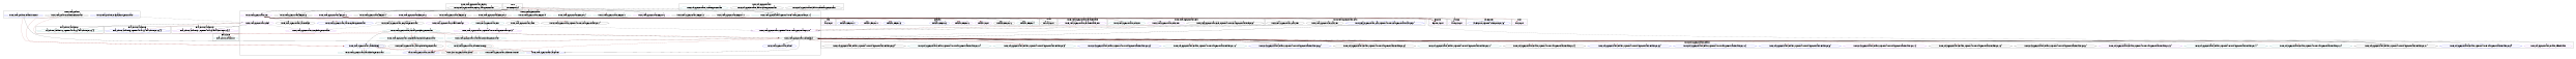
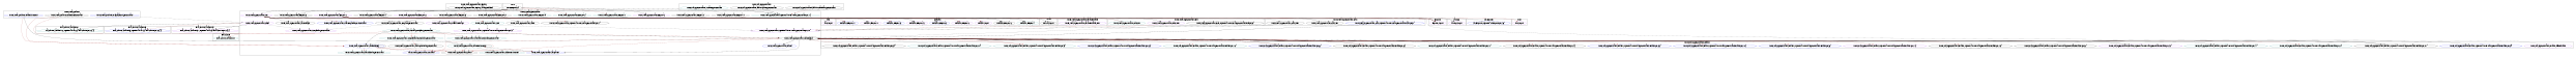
  digraph {
    node [color=black]
    edge [color=brown]
-   "Moose::Meta::TypeConstraint::Registry::add_type_constraint"
+   "Moose::Meta::TypeConstraint::Registry::add_type_constraint" [label="Moose::Meta::TypeConstraint::Registry::add_type_inlined"]
    "Exporter::import" [color=purple]
    "Moose::BEGIN@29"
    "metaclass::BEGIN@14" [color=teal]
    "metaclass::BEGIN@16"
    "metaclass::import" [color=purple]
    "metaclass::BEGIN@18" [color=purple]
    "metaclass::BEGIN@3" [color=blue]
+   "metaclass::BEGIN@15" [color=purple]
    "metaclass::BEGIN@13" [color=blue]
    "metaclass::BEGIN@10" [color=purple]
    "metaclass::BEGIN@11" [color=blue]
    "Moose::Meta::TypeConstraint::Class::__ANON__[Moose/Meta/TypeConstraint/Class.pm:30]" [color=blue]
    "Moose::Meta::TypeConstraint::Class::new"
    "Moose::Meta::TypeConstraint::Class::_new"
    "base::import" [color=purple]
    "Eval::Closure::eval_closure" [color=teal]
    "Moose::Meta::TypeConstraint::Role::__ANON__[Moose/Meta/TypeConstraint/Role.pm:32]"
    "Moose::Meta::TypeConstraint::Role::_new" [color=purple]
    "Moose::Meta::TypeConstraint::Role::new" [color=teal]
    "Eval::Closure::Sandbox_157::__ANON__[(eval 259)[Eval/Closure.pm:125]:3]" [color=purple]
    "Eval::Closure::Sandbox_161::__ANON__[(eval 265)[Eval/Closure.pm:125]:3]" [color=teal]
    "Eval::Closure::Sandbox_65::__ANON__[(eval 133)[Eval/Closure.pm:125]:3]" [color=blue]
    "overload::import"
    "Moose::Meta::Attribute::verify_against_type_constraint" [color=blue]
    "Moose::Meta::Attribute::_eval_environment" [color=blue]
    "Moose::Meta::Attribute::_inline_check_constraint"
    "Moose::Meta::TypeConstraint::__ANON__[Moose/Meta/TypeConstraint.pm:101]" [color=purple]
    "Moose::Meta::TypeConstraint::__ANON__[Moose/Meta/TypeConstraint.pm:77]"
    "Moose::Meta::TypeConstraint::_inline_check"
    "Moose::Meta::TypeConstraint::has_message"
-   "Moose::Meta::TypeConstraint::_has_compiled_type_constraint" [color=blue]
+   "Moose::Meta::TypeConstraint::_has_compiled_type_constraint" [color=blue label="Moose::Meta::TypeConstraint::_has_compiled_import_constraint"]
    "Moose::Meta::TypeConstraint::_compile_hand_optimized_type_constraint" [color=teal]
    "Moose::Meta::TypeConstraint::BEGIN@3" [color=purple]
    "Moose::Meta::TypeConstraint::new" [color=purple]
    "Moose::Meta::TypeConstraint::_inline_environment" [color=teal]
    "Moose::Meta::TypeConstraint::inline_environment" [color=teal]
    "Moose::Meta::TypeConstraint::__ANON__[Moose/Meta/TypeConstraint.pm:42]" [color=purple]
-   "Moose::Meta::TypeConstraint::_new" [color=teal]
+   "Moose::Meta::TypeConstraint::_new" [color=teal label="Moose::Meta::TypeConstraints::_new"]
    "Moose::Meta::TypeConstraint::_default_message" [color=purple]
    "Moose::Meta::TypeConstraint::__ANON__[Moose/Meta/TypeConstraint.pm:16]" [color=teal]
    "Moose::Meta::TypeConstraint::can_be_inlined" [color=blue]
    "Moose::Meta::TypeConstraint::compile_type_constraint"
    "Moose::Meta::TypeConstraint::BEGIN@24" [color=teal]
    "Moose::Meta::TypeConstraint::name"
    "Moose::Meta::TypeConstraint::has_parent" [color=blue]
    "Moose::Meta::TypeConstraint::BEGIN@11" [color=teal]
    "Moose::Meta::TypeConstraint::BEGIN@20"
    "Moose::Meta::TypeConstraint::BEGIN@23"
    "Moose::Meta::TypeConstraint::BEGIN@21"
    "Moose::Meta::TypeConstraint::inlined" [color=blue]
    "Moose::Meta::TypeConstraint::BEGIN@22" [color=purple]
    "Moose::Meta::TypeConstraint::hand_optimized_type_constraint"
    "Moose::Meta::TypeConstraint::check" [color=purple]
    "Moose::Meta::TypeConstraint::_has_inlined_type_constraint" [color=teal]
    "Moose::Meta::TypeConstraint::_compiled_type_constraint" [color=purple]
    "Moose::Meta::TypeConstraint::BEGIN@10"
    "Moose::Meta::TypeConstraint::_actually_compile_type_constraint" [color=teal]
    "Moose::Meta::TypeConstraint::BEGIN@26"
    "Moose::Meta::TypeConstraint::BEGIN@12" [color=purple]
    "Moose::Meta::TypeConstraint::BEGIN@19" [color=teal]
-   "Moose::Meta::TypeConstraint::parent" [label="Moose::Closure::TypeConstraint::parent"]
+   "Moose::Meta::TypeConstraint::parent"
    "Moose::Meta::TypeConstraint::BEGIN@14"
    "Moose::Meta::TypeConstraint::constraint" [color=blue]
    "Moose::Meta::TypeConstraint::has_hand_optimized_type_constraint" [color=teal]
    "warnings::import" [color=purple]
    "Moose::Util::TypeConstraints::_create_type_constraint" [color=teal]
    "Moose::Util::TypeConstraints::find_or_parse_type_constraint"
    "Moose::Util::TypeConstraints::find_or_create_isa_type_constraint"
    "Moose::Util::TypeConstraints::Builtins::__ANON__[Moose/Util/TypeConstraints/Builtins.pm:72]" [color=teal]
    "Moose::Util::TypeConstraints::Builtins::__ANON__[Moose/Util/TypeConstraints/Builtins.pm:144]" [color=teal]
    "Moose::Util::TypeConstraints::Builtins::__ANON__[Moose/Util/TypeConstraints/Builtins.pm:157]" [color=purple]
    "Moose::Util::TypeConstraints::Builtins::__ANON__[Moose/Util/TypeConstraints/Builtins.pm:28]"
    "Moose::Util::TypeConstraints::Builtins::define_builtins" [color=purple]
    "Moose::Util::TypeConstraints::Builtins::__ANON__[Moose/Util/TypeConstraints/Builtins.pm:176]" [color=purple]
    "Moose::Util::TypeConstraints::Builtins::__ANON__[Moose/Util/TypeConstraints/Builtins.pm:58]" [color=blue]
    "Moose::Util::TypeConstraints::Builtins::__ANON__[Moose/Util/TypeConstraints/Builtins.pm:106]" [color=blue]
    "Moose::Util::TypeConstraints::Builtins::__ANON__[Moose/Util/TypeConstraints/Builtins.pm:133]" [color=blue]
    "Moose::Util::TypeConstraints::Builtins::__ANON__[Moose/Util/TypeConstraints/Builtins.pm:46]"
    "Moose::Util::TypeConstraints::Builtins::__ANON__[Moose/Util/TypeConstraints/Builtins.pm:272]" [color=teal]
    "Moose::Util::TypeConstraints::Builtins::__ANON__[Moose/Util/TypeConstraints/Builtins.pm:83]"
    "Moose::Util::TypeConstraints::Builtins::__ANON__[Moose/Util/TypeConstraints/Builtins.pm:66]" [color=blue]
    "Moose::Util::TypeConstraints::Builtins::__ANON__[Moose/Util/TypeConstraints/Builtins.pm:118]" [color=teal]
    "Moose::Util::TypeConstraints::Builtins::__ANON__[Moose/Util/TypeConstraints/Builtins.pm:138]" [color=blue]
    "Moose::Util::TypeConstraints::Builtins::__ANON__[Moose/Util/TypeConstraints/Builtins.pm:93]" [color=teal]
    "Moose::Util::TypeConstraints::Builtins::__ANON__[Moose/Util/TypeConstraints/Builtins.pm:204]" [color=teal]
    "Moose::Util::TypeConstraints::Builtins::__ANON__[Moose/Util/TypeConstraints/Builtins.pm:239]"
    "Moose::Util::TypeConstraints::Builtins::__ANON__[Moose/Util/TypeConstraints/Builtins.pm:39]" [color=blue]
    "Moose::Util::TypeConstraints::Builtins::__ANON__[Moose/Util/TypeConstraints/Builtins.pm:101]"
    "Moose::Util::TypeConstraints::Builtins::__ANON__[Moose/Util/TypeConstraints/Builtins.pm:113]"
    "Sub::Exporter::__ANON__[Sub/Exporter.pm:756]" [color=blue]
    "Moose::Meta::TypeConstraint::Parameterizable::_new" [color=purple]
    "strict::import" [color=purple]
    subgraph cluster_1 {
      label="Moose::Meta::TypeConstraint::Registry"
      "Moose::Meta::TypeConstraint::Registry::add_type_constraint"
    }
    subgraph cluster_2 {
      label=Exporter
      "Exporter::import"
    }
    subgraph cluster_3 {
      label=Moose
      "Moose::BEGIN@29"
    }
    subgraph cluster_4 {
      label=metaclass
      "metaclass::BEGIN@14"
      "metaclass::BEGIN@16"
      "metaclass::import"
      "metaclass::BEGIN@18"
      "metaclass::BEGIN@3"
+     "metaclass::BEGIN@15"
      "metaclass::BEGIN@13"
      "metaclass::BEGIN@10"
      "metaclass::BEGIN@11"
    }
    subgraph cluster_5 {
      label="Moose::Meta::TypeConstraint::Class"
      "Moose::Meta::TypeConstraint::Class::__ANON__[Moose/Meta/TypeConstraint/Class.pm:30]"
      "Moose::Meta::TypeConstraint::Class::new"
      "Moose::Meta::TypeConstraint::Class::_new"
    }
    subgraph cluster_6 {
      label=base
      "base::import"
    }
    subgraph cluster_7 {
      label="Eval::Closure"
      "Eval::Closure::eval_closure"
    }
    subgraph cluster_8 {
      label="Moose::Meta::TypeConstraint::Role"
      "Moose::Meta::TypeConstraint::Role::__ANON__[Moose/Meta/TypeConstraint/Role.pm:32]"
      "Moose::Meta::TypeConstraint::Role::_new"
      "Moose::Meta::TypeConstraint::Role::new"
    }
    subgraph cluster_9 {
      label="Eval::Closure::Sandbox_157"
      "Eval::Closure::Sandbox_157::__ANON__[(eval 259)[Eval/Closure.pm:125]:3]"
    }
    subgraph cluster_10 {
      label="Eval::Closure::Sandbox_161"
      "Eval::Closure::Sandbox_161::__ANON__[(eval 265)[Eval/Closure.pm:125]:3]"
    }
    subgraph cluster_11 {
      label="Eval::Closure::Sandbox_65"
      "Eval::Closure::Sandbox_65::__ANON__[(eval 133)[Eval/Closure.pm:125]:3]"
    }
    subgraph cluster_12 {
      label=overload
      "overload::import"
    }
    subgraph cluster_13 {
      label="Moose::Meta::Attribute"
      "Moose::Meta::Attribute::verify_against_type_constraint"
      "Moose::Meta::Attribute::_eval_environment"
      "Moose::Meta::Attribute::_inline_check_constraint"
    }
    subgraph cluster_14 {
      label="Moose::Meta::TypeConstraint"
      "Moose::Meta::TypeConstraint::__ANON__[Moose/Meta/TypeConstraint.pm:101]"
      "Moose::Meta::TypeConstraint::__ANON__[Moose/Meta/TypeConstraint.pm:77]"
      "Moose::Meta::TypeConstraint::_inline_check"
      "Moose::Meta::TypeConstraint::has_message"
      "Moose::Meta::TypeConstraint::_has_compiled_type_constraint"
      "Moose::Meta::TypeConstraint::_compile_hand_optimized_type_constraint"
      "Moose::Meta::TypeConstraint::BEGIN@3"
      "Moose::Meta::TypeConstraint::new"
      "Moose::Meta::TypeConstraint::_inline_environment"
      "Moose::Meta::TypeConstraint::inline_environment"
      "Moose::Meta::TypeConstraint::__ANON__[Moose/Meta/TypeConstraint.pm:42]"
      "Moose::Meta::TypeConstraint::_new"
      "Moose::Meta::TypeConstraint::_default_message"
      "Moose::Meta::TypeConstraint::__ANON__[Moose/Meta/TypeConstraint.pm:16]"
      "Moose::Meta::TypeConstraint::can_be_inlined"
      "Moose::Meta::TypeConstraint::compile_type_constraint"
      "Moose::Meta::TypeConstraint::BEGIN@24"
      "Moose::Meta::TypeConstraint::name"
      "Moose::Meta::TypeConstraint::has_parent"
      "Moose::Meta::TypeConstraint::BEGIN@11"
      "Moose::Meta::TypeConstraint::BEGIN@20"
      "Moose::Meta::TypeConstraint::BEGIN@23"
      "Moose::Meta::TypeConstraint::BEGIN@21"
      "Moose::Meta::TypeConstraint::inlined"
      "Moose::Meta::TypeConstraint::BEGIN@22"
      "Moose::Meta::TypeConstraint::hand_optimized_type_constraint"
      "Moose::Meta::TypeConstraint::check"
      "Moose::Meta::TypeConstraint::_has_inlined_type_constraint"
      "Moose::Meta::TypeConstraint::_compiled_type_constraint"
      "Moose::Meta::TypeConstraint::BEGIN@10"
      "Moose::Meta::TypeConstraint::_actually_compile_type_constraint"
      "Moose::Meta::TypeConstraint::BEGIN@26"
      "Moose::Meta::TypeConstraint::BEGIN@12"
      "Moose::Meta::TypeConstraint::BEGIN@19"
      "Moose::Meta::TypeConstraint::parent"
      "Moose::Meta::TypeConstraint::BEGIN@14"
      "Moose::Meta::TypeConstraint::constraint"
      "Moose::Meta::TypeConstraint::has_hand_optimized_type_constraint"
    }
    subgraph cluster_15 {
      label=warnings
      "warnings::import"
    }
    subgraph cluster_16 {
      label="Moose::Util::TypeConstraints"
      "Moose::Util::TypeConstraints::_create_type_constraint"
      "Moose::Util::TypeConstraints::find_or_parse_type_constraint"
      "Moose::Util::TypeConstraints::find_or_create_isa_type_constraint"
    }
    subgraph cluster_17 {
      label="Moose::Util::TypeConstraints::Builtins"
      "Moose::Util::TypeConstraints::Builtins::__ANON__[Moose/Util/TypeConstraints/Builtins.pm:72]"
      "Moose::Util::TypeConstraints::Builtins::__ANON__[Moose/Util/TypeConstraints/Builtins.pm:144]"
      "Moose::Util::TypeConstraints::Builtins::__ANON__[Moose/Util/TypeConstraints/Builtins.pm:157]"
      "Moose::Util::TypeConstraints::Builtins::__ANON__[Moose/Util/TypeConstraints/Builtins.pm:28]"
      "Moose::Util::TypeConstraints::Builtins::define_builtins"
      "Moose::Util::TypeConstraints::Builtins::__ANON__[Moose/Util/TypeConstraints/Builtins.pm:176]"
      "Moose::Util::TypeConstraints::Builtins::__ANON__[Moose/Util/TypeConstraints/Builtins.pm:58]"
      "Moose::Util::TypeConstraints::Builtins::__ANON__[Moose/Util/TypeConstraints/Builtins.pm:106]"
      "Moose::Util::TypeConstraints::Builtins::__ANON__[Moose/Util/TypeConstraints/Builtins.pm:133]"
      "Moose::Util::TypeConstraints::Builtins::__ANON__[Moose/Util/TypeConstraints/Builtins.pm:46]"
      "Moose::Util::TypeConstraints::Builtins::__ANON__[Moose/Util/TypeConstraints/Builtins.pm:272]"
      "Moose::Util::TypeConstraints::Builtins::__ANON__[Moose/Util/TypeConstraints/Builtins.pm:83]"
      "Moose::Util::TypeConstraints::Builtins::__ANON__[Moose/Util/TypeConstraints/Builtins.pm:66]"
      "Moose::Util::TypeConstraints::Builtins::__ANON__[Moose/Util/TypeConstraints/Builtins.pm:118]"
      "Moose::Util::TypeConstraints::Builtins::__ANON__[Moose/Util/TypeConstraints/Builtins.pm:138]"
      "Moose::Util::TypeConstraints::Builtins::__ANON__[Moose/Util/TypeConstraints/Builtins.pm:93]"
      "Moose::Util::TypeConstraints::Builtins::__ANON__[Moose/Util/TypeConstraints/Builtins.pm:204]"
      "Moose::Util::TypeConstraints::Builtins::__ANON__[Moose/Util/TypeConstraints/Builtins.pm:239]"
      "Moose::Util::TypeConstraints::Builtins::__ANON__[Moose/Util/TypeConstraints/Builtins.pm:39]"
      "Moose::Util::TypeConstraints::Builtins::__ANON__[Moose/Util/TypeConstraints/Builtins.pm:101]"
      "Moose::Util::TypeConstraints::Builtins::__ANON__[Moose/Util/TypeConstraints/Builtins.pm:113]"
    }
    subgraph cluster_18 {
      label="Sub::Exporter"
      "Sub::Exporter::__ANON__[Sub/Exporter.pm:756]"
    }
    subgraph cluster_19 {
      label="Moose::Meta::TypeConstraint::Parameterizable"
      "Moose::Meta::TypeConstraint::Parameterizable::_new"
    }
    subgraph cluster_20 {
      label="strict"
      "strict::import"
    }
    "Moose::Meta::TypeConstraint::Registry::add_type_constraint" -> "Moose::Meta::TypeConstraint::__ANON__[Moose/Meta/TypeConstraint.pm:16]" [color=black]
    "Moose::BEGIN@29" -> "Moose::Meta::TypeConstraint::BEGIN@3" [color=black]
    "Moose::BEGIN@29" -> "Moose::Meta::TypeConstraint::BEGIN@24"
    "Moose::BEGIN@29" -> "Moose::Meta::TypeConstraint::BEGIN@11"
    "Moose::BEGIN@29" -> "Moose::Meta::TypeConstraint::BEGIN@20"
    "Moose::BEGIN@29" -> "Moose::Meta::TypeConstraint::BEGIN@23"
    "Moose::BEGIN@29" -> "Moose::Meta::TypeConstraint::BEGIN@22" [color=gray40]
    "Moose::BEGIN@29" -> "Moose::Meta::TypeConstraint::BEGIN@10" [color=gray40]
    "Moose::BEGIN@29" -> "Moose::Meta::TypeConstraint::BEGIN@26" [color=black]
    "Moose::BEGIN@29" -> "Moose::Meta::TypeConstraint::BEGIN@12" [color=black]
    "Moose::BEGIN@29" -> "Moose::Meta::TypeConstraint::BEGIN@19"
    "Moose::BEGIN@29" -> "Moose::Meta::TypeConstraint::BEGIN@14" [color=black]
    "Moose::Meta::TypeConstraint::Class::new" -> "Moose::Meta::TypeConstraint::new" [color=gray40]
    "Moose::Meta::TypeConstraint::Class::new" -> "Moose::Meta::TypeConstraint::compile_type_constraint" [color=gray40]
    "Moose::Meta::TypeConstraint::Class::_new" -> "Moose::Meta::TypeConstraint::__ANON__[Moose/Meta/TypeConstraint.pm:101]" [color=black]
    "Moose::Meta::TypeConstraint::Role::_new" -> "Moose::Meta::TypeConstraint::__ANON__[Moose/Meta/TypeConstraint.pm:101]"
    "Moose::Meta::TypeConstraint::Role::new" -> "Moose::Meta::TypeConstraint::new"
    "Moose::Meta::TypeConstraint::Role::new" -> "Moose::Meta::TypeConstraint::compile_type_constraint" [color=gray40]
    "Moose::Meta::Attribute::verify_against_type_constraint" -> "Moose::Meta::TypeConstraint::check" [color=gray40]
    "Moose::Meta::Attribute::_eval_environment" -> "Moose::Meta::TypeConstraint::inline_environment" [color=black]
    "Moose::Meta::Attribute::_eval_environment" -> "Moose::Meta::TypeConstraint::can_be_inlined"
    "Moose::Meta::Attribute::_inline_check_constraint" -> "Moose::Meta::TypeConstraint::_inline_check"
    "Moose::Meta::Attribute::_inline_check_constraint" -> "Moose::Meta::TypeConstraint::can_be_inlined"
    "Moose::Meta::TypeConstraint::_inline_check" -> "Moose::Meta::TypeConstraint::Class::__ANON__[Moose/Meta/TypeConstraint/Class.pm:30]" [color=black]
    "Moose::Meta::TypeConstraint::_inline_check" -> "Moose::Meta::TypeConstraint::Role::__ANON__[Moose/Meta/TypeConstraint/Role.pm:32]" [color=gray40]
    "Moose::Meta::TypeConstraint::_inline_check" -> "Moose::Meta::TypeConstraint::_inline_check" [color=black]
    "Moose::Meta::TypeConstraint::_inline_check" -> "Moose::Meta::TypeConstraint::can_be_inlined" [color=gray40]
    "Moose::Meta::TypeConstraint::_inline_check" -> "Moose::Meta::TypeConstraint::has_parent" [color=black]
    "Moose::Meta::TypeConstraint::_inline_check" -> "Moose::Meta::TypeConstraint::inlined" [color=black]
    "Moose::Meta::TypeConstraint::_inline_check" -> "Moose::Meta::TypeConstraint::parent"
    "Moose::Meta::TypeConstraint::_inline_check" -> "Moose::Meta::TypeConstraint::constraint"
    "Moose::Meta::TypeConstraint::_inline_check" -> "Moose::Util::TypeConstraints::Builtins::__ANON__[Moose/Util/TypeConstraints/Builtins.pm:72]"
    "Moose::Meta::TypeConstraint::_inline_check" -> "Moose::Util::TypeConstraints::Builtins::__ANON__[Moose/Util/TypeConstraints/Builtins.pm:144]" [color=black]
    "Moose::Meta::TypeConstraint::_inline_check" -> "Moose::Util::TypeConstraints::Builtins::__ANON__[Moose/Util/TypeConstraints/Builtins.pm:157]" [color=black]
    "Moose::Meta::TypeConstraint::_inline_check" -> "Moose::Util::TypeConstraints::Builtins::__ANON__[Moose/Util/TypeConstraints/Builtins.pm:28]" [color=gray40]
    "Moose::Meta::TypeConstraint::_inline_check" -> "Moose::Util::TypeConstraints::Builtins::__ANON__[Moose/Util/TypeConstraints/Builtins.pm:176]"
    "Moose::Meta::TypeConstraint::_inline_check" -> "Moose::Util::TypeConstraints::Builtins::__ANON__[Moose/Util/TypeConstraints/Builtins.pm:58]"
    "Moose::Meta::TypeConstraint::_inline_check" -> "Moose::Util::TypeConstraints::Builtins::__ANON__[Moose/Util/TypeConstraints/Builtins.pm:106]"
    "Moose::Meta::TypeConstraint::_inline_check" -> "Moose::Util::TypeConstraints::Builtins::__ANON__[Moose/Util/TypeConstraints/Builtins.pm:133]"
    "Moose::Meta::TypeConstraint::_inline_check" -> "Moose::Util::TypeConstraints::Builtins::__ANON__[Moose/Util/TypeConstraints/Builtins.pm:46]"
    "Moose::Meta::TypeConstraint::_inline_check" -> "Moose::Util::TypeConstraints::Builtins::__ANON__[Moose/Util/TypeConstraints/Builtins.pm:272]" [color=black]
    "Moose::Meta::TypeConstraint::_inline_check" -> "Moose::Util::TypeConstraints::Builtins::__ANON__[Moose/Util/TypeConstraints/Builtins.pm:83]"
    "Moose::Meta::TypeConstraint::_inline_check" -> "Moose::Util::TypeConstraints::Builtins::__ANON__[Moose/Util/TypeConstraints/Builtins.pm:66]" [color=black]
    "Moose::Meta::TypeConstraint::_inline_check" -> "Moose::Util::TypeConstraints::Builtins::__ANON__[Moose/Util/TypeConstraints/Builtins.pm:118]"
    "Moose::Meta::TypeConstraint::_inline_check" -> "Moose::Util::TypeConstraints::Builtins::__ANON__[Moose/Util/TypeConstraints/Builtins.pm:138]" [color=gray40]
    "Moose::Meta::TypeConstraint::_inline_check" -> "Moose::Util::TypeConstraints::Builtins::__ANON__[Moose/Util/TypeConstraints/Builtins.pm:93]"
    "Moose::Meta::TypeConstraint::_inline_check" -> "Moose::Util::TypeConstraints::Builtins::__ANON__[Moose/Util/TypeConstraints/Builtins.pm:204]" [color=gray40]
    "Moose::Meta::TypeConstraint::_inline_check" -> "Moose::Util::TypeConstraints::Builtins::__ANON__[Moose/Util/TypeConstraints/Builtins.pm:239]"
    "Moose::Meta::TypeConstraint::_inline_check" -> "Moose::Util::TypeConstraints::Builtins::__ANON__[Moose/Util/TypeConstraints/Builtins.pm:39]" [color=black]
    "Moose::Meta::TypeConstraint::_inline_check" -> "Moose::Util::TypeConstraints::Builtins::__ANON__[Moose/Util/TypeConstraints/Builtins.pm:101]" [color=black]
    "Moose::Meta::TypeConstraint::_inline_check" -> "Moose::Util::TypeConstraints::Builtins::__ANON__[Moose/Util/TypeConstraints/Builtins.pm:113]"
    "Moose::Meta::TypeConstraint::_compile_hand_optimized_type_constraint" -> "Moose::Meta::TypeConstraint::hand_optimized_type_constraint"
    "Moose::Meta::TypeConstraint::new" -> "Moose::Meta::TypeConstraint::Class::_new" [color=gray40]
    "Moose::Meta::TypeConstraint::new" -> "Moose::Meta::TypeConstraint::Role::_new" [color=black]
    "Moose::Meta::TypeConstraint::new" -> "Moose::Meta::TypeConstraint::__ANON__[Moose/Meta/TypeConstraint.pm:77]"
    "Moose::Meta::TypeConstraint::new" -> "Moose::Meta::TypeConstraint::has_message" [color=black]
    "Moose::Meta::TypeConstraint::new" -> "Moose::Meta::TypeConstraint::_has_compiled_type_constraint"
    "Moose::Meta::TypeConstraint::new" -> "Moose::Meta::TypeConstraint::_new"
    "Moose::Meta::TypeConstraint::new" -> "Moose::Meta::TypeConstraint::_default_message" [color=gray40]
    "Moose::Meta::TypeConstraint::new" -> "Moose::Meta::TypeConstraint::compile_type_constraint" [color=gray40]
    "Moose::Meta::TypeConstraint::new" -> "Moose::Meta::TypeConstraint::name" [color=black]
    "Moose::Meta::TypeConstraint::new" -> "Moose::Meta::TypeConstraint::Parameterizable::_new" [color=gray40]
    "Moose::Meta::TypeConstraint::inline_environment" -> "Moose::Meta::TypeConstraint::_inline_environment" [color=black]
    "Moose::Meta::TypeConstraint::inline_environment" -> "Moose::Meta::TypeConstraint::inline_environment"
    "Moose::Meta::TypeConstraint::inline_environment" -> "Moose::Meta::TypeConstraint::has_parent" [color=black]
    "Moose::Meta::TypeConstraint::inline_environment" -> "Moose::Meta::TypeConstraint::parent"
    "Moose::Meta::TypeConstraint::inline_environment" -> "Moose::Meta::TypeConstraint::constraint"
    "Moose::Meta::TypeConstraint::_new" -> "Moose::Meta::TypeConstraint::__ANON__[Moose/Meta/TypeConstraint.pm:101]" [color=gray40]
    "Moose::Meta::TypeConstraint::_new" -> "Moose::Meta::TypeConstraint::__ANON__[Moose/Meta/TypeConstraint.pm:42]" [color=black]
    "Moose::Meta::TypeConstraint::can_be_inlined" -> "Moose::Meta::TypeConstraint::can_be_inlined" [color=black]
    "Moose::Meta::TypeConstraint::can_be_inlined" -> "Moose::Meta::TypeConstraint::has_parent"
    "Moose::Meta::TypeConstraint::can_be_inlined" -> "Moose::Meta::TypeConstraint::_has_inlined_type_constraint"
    "Moose::Meta::TypeConstraint::can_be_inlined" -> "Moose::Meta::TypeConstraint::parent"
    "Moose::Meta::TypeConstraint::can_be_inlined" -> "Moose::Meta::TypeConstraint::constraint" [color=gray40]
    "Moose::Meta::TypeConstraint::compile_type_constraint" -> "Moose::Meta::TypeConstraint::_compiled_type_constraint" [color=gray40]
    "Moose::Meta::TypeConstraint::compile_type_constraint" -> "Moose::Meta::TypeConstraint::_actually_compile_type_constraint" [color=gray40]
    "Moose::Meta::TypeConstraint::BEGIN@24" -> "Exporter::import" [color=gray40]
    "Moose::Meta::TypeConstraint::BEGIN@11" -> "warnings::import" [color=black]
    "Moose::Meta::TypeConstraint::BEGIN@20" -> "Exporter::import"
    "Moose::Meta::TypeConstraint::BEGIN@23" -> "Exporter::import" [color=gray40]
    "Moose::Meta::TypeConstraint::BEGIN@21" -> "Sub::Exporter::__ANON__[Sub/Exporter.pm:756]" [color=gray40]
    "Moose::Meta::TypeConstraint::BEGIN@22" -> "Exporter::import"
    "Moose::Meta::TypeConstraint::check" -> "Eval::Closure::Sandbox_157::__ANON__[(eval 259)[Eval/Closure.pm:125]:3]" [color=black]
    "Moose::Meta::TypeConstraint::check" -> "Eval::Closure::Sandbox_161::__ANON__[(eval 265)[Eval/Closure.pm:125]:3]" [color=black]
    "Moose::Meta::TypeConstraint::check" -> "Eval::Closure::Sandbox_65::__ANON__[(eval 133)[Eval/Closure.pm:125]:3]"
    "Moose::Meta::TypeConstraint::check" -> "Moose::Meta::TypeConstraint::_compiled_type_constraint" [color=gray40]
    "Moose::Meta::TypeConstraint::BEGIN@10" -> "strict::import"
    "Moose::Meta::TypeConstraint::_actually_compile_type_constraint" -> "Eval::Closure::eval_closure"
    "Moose::Meta::TypeConstraint::_actually_compile_type_constraint" -> "Moose::Meta::TypeConstraint::_inline_check" [color=black]
    "Moose::Meta::TypeConstraint::_actually_compile_type_constraint" -> "Moose::Meta::TypeConstraint::_compile_hand_optimized_type_constraint"
    "Moose::Meta::TypeConstraint::_actually_compile_type_constraint" -> "Moose::Meta::TypeConstraint::inline_environment" [color=gray40]
    "Moose::Meta::TypeConstraint::_actually_compile_type_constraint" -> "Moose::Meta::TypeConstraint::can_be_inlined" [color=black]
    "Moose::Meta::TypeConstraint::_actually_compile_type_constraint" -> "Moose::Meta::TypeConstraint::has_hand_optimized_type_constraint"
    "Moose::Meta::TypeConstraint::BEGIN@26" -> "base::import" [color=gray40]
    "Moose::Meta::TypeConstraint::BEGIN@12" -> "metaclass::BEGIN@14" [color=black]
    "Moose::Meta::TypeConstraint::BEGIN@12" -> "metaclass::BEGIN@16" [color=black]
    "Moose::Meta::TypeConstraint::BEGIN@12" -> "metaclass::import"
    "Moose::Meta::TypeConstraint::BEGIN@12" -> "metaclass::BEGIN@18"
    "Moose::Meta::TypeConstraint::BEGIN@12" -> "metaclass::BEGIN@3" [color=gray40]
+   "Moose::Meta::TypeConstraint::BEGIN@12" -> "metaclass::BEGIN@15" [color=black]
    "Moose::Meta::TypeConstraint::BEGIN@12" -> "metaclass::BEGIN@13"
    "Moose::Meta::TypeConstraint::BEGIN@12" -> "metaclass::BEGIN@10" [color=gray40]
    "Moose::Meta::TypeConstraint::BEGIN@12" -> "metaclass::BEGIN@11"
    "Moose::Meta::TypeConstraint::BEGIN@19" -> "Exporter::import" [color=gray40]
    "Moose::Meta::TypeConstraint::BEGIN@14" -> "overload::import" [color=black]
    "Moose::Util::TypeConstraints::_create_type_constraint" -> "Moose::Meta::TypeConstraint::new" [color=black]
    "Moose::Util::TypeConstraints::_create_type_constraint" -> "Moose::Meta::TypeConstraint::__ANON__[Moose/Meta/TypeConstraint.pm:16]" [color=gray40]
    "Moose::Util::TypeConstraints::find_or_parse_type_constraint" -> "Moose::Meta::TypeConstraint::__ANON__[Moose/Meta/TypeConstraint.pm:16]" [color=black]
    "Moose::Util::TypeConstraints::find_or_create_isa_type_constraint" -> "Moose::Meta::TypeConstraint::__ANON__[Moose/Meta/TypeConstraint.pm:16]"
    "Moose::Util::TypeConstraints::Builtins::__ANON__[Moose/Util/TypeConstraints/Builtins.pm:157]" -> "Moose::Meta::TypeConstraint::_inline_check" [color=gray40]
    "Moose::Util::TypeConstraints::Builtins::define_builtins" -> "Moose::Meta::TypeConstraint::new" [color=gray40]
    "Moose::Util::TypeConstraints::Builtins::__ANON__[Moose/Util/TypeConstraints/Builtins.pm:83]" -> "Moose::Meta::TypeConstraint::_inline_check" [color=black]
    "Moose::Util::TypeConstraints::Builtins::__ANON__[Moose/Util/TypeConstraints/Builtins.pm:66]" -> "Moose::Meta::TypeConstraint::_inline_check"
    "Moose::Util::TypeConstraints::Builtins::__ANON__[Moose/Util/TypeConstraints/Builtins.pm:93]" -> "Moose::Meta::TypeConstraint::_inline_check"
    "Moose::Util::TypeConstraints::Builtins::__ANON__[Moose/Util/TypeConstraints/Builtins.pm:101]" -> "Moose::Meta::TypeConstraint::_inline_check" [color=black]
    "Moose::Meta::TypeConstraint::Parameterizable::_new" -> "Moose::Meta::TypeConstraint::__ANON__[Moose/Meta/TypeConstraint.pm:101]" [color=gray40]
  }
